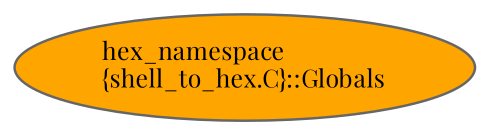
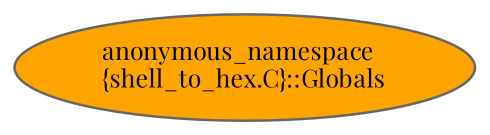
  digraph {
    rankdir=LR
    fontname="Playfair Display"
-   n1 [color=grey40 fillcolor=orange fontname="Playfair Display" fontsize=10 height=0.2 label="hex_namespace\l\{shell_to_hex.C\}::Globals" shape=ellipse style=filled width=0.4]
+   n1 [color=grey40 fillcolor=orange fontname="Playfair Display" fontsize=10 height=0.2 label="anonymous_namespace\l\{shell_to_hex.C\}::Globals" shape=ellipse style=filled width=0.4]
  }
